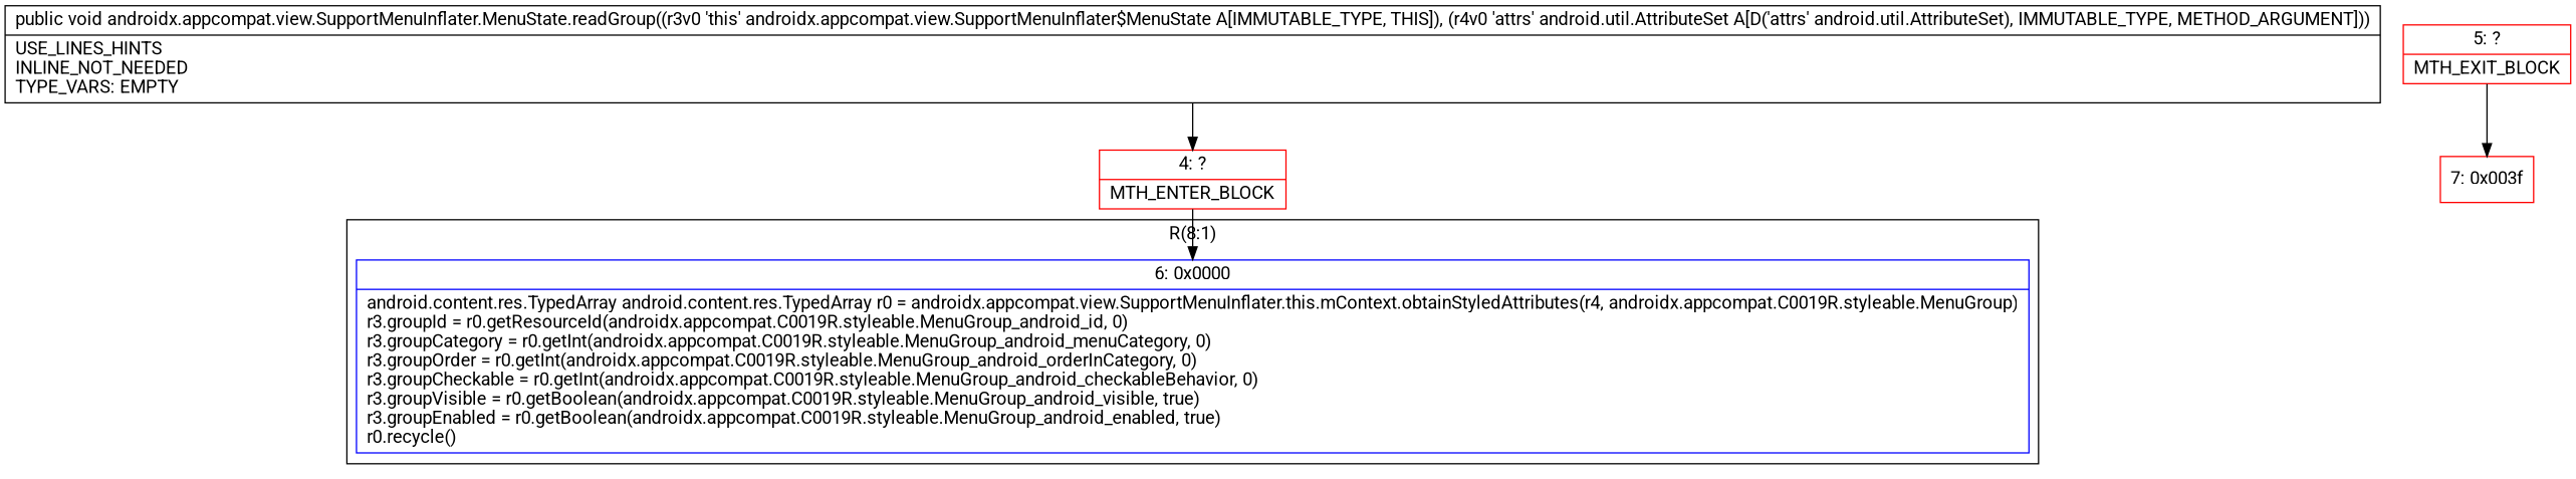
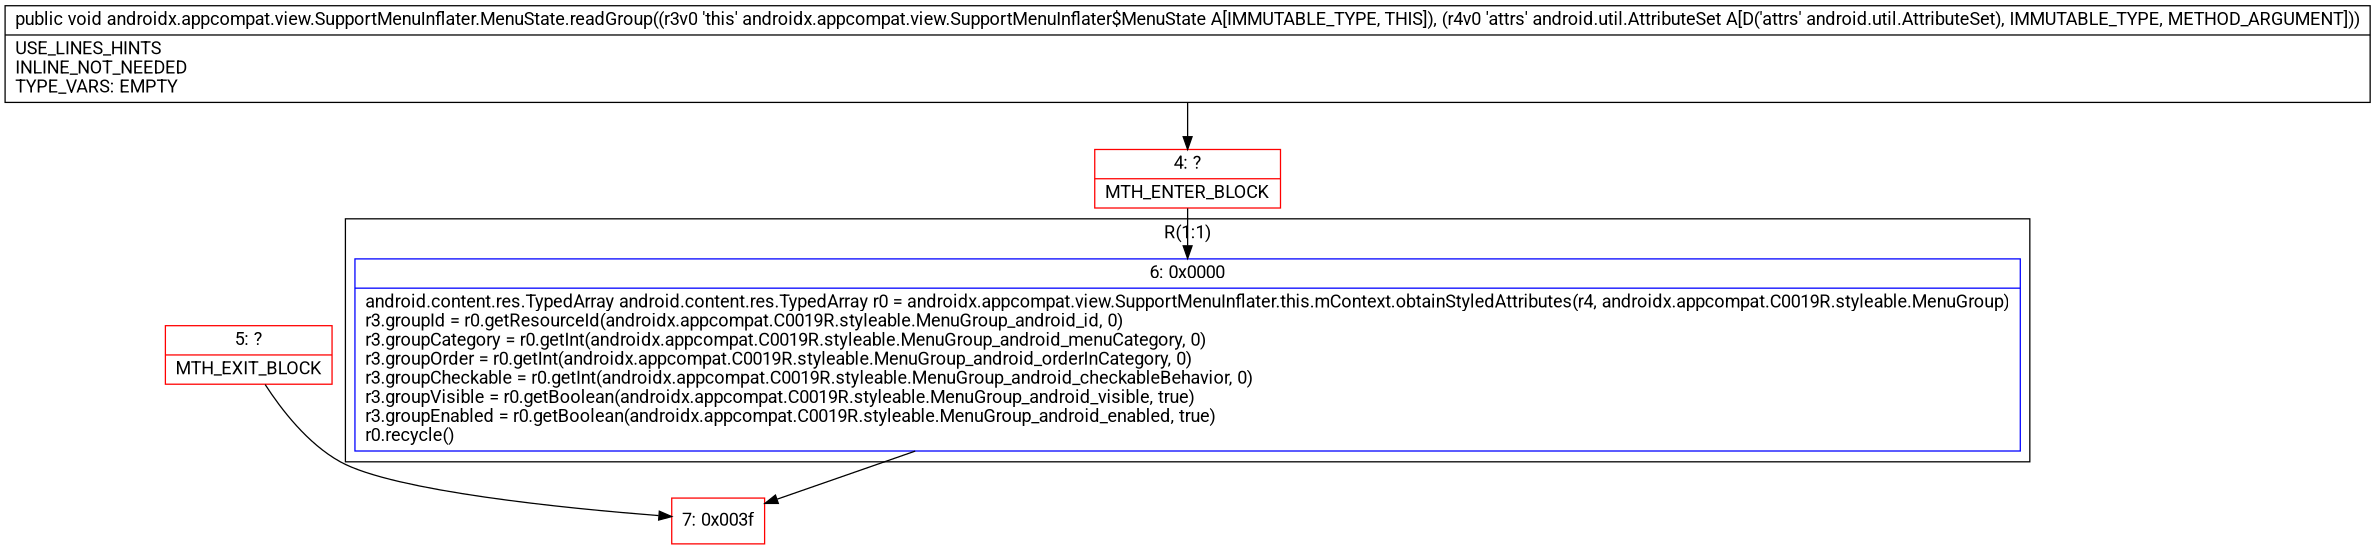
  digraph {
    fontname=Roboto
    node [color=red fontname=Roboto shape=record]
    edge [fontname=Roboto]
    n1 [color=blue label="{6\:\ 0x0000|android.content.res.TypedArray android.content.res.TypedArray r0 = androidx.appcompat.view.SupportMenuInflater.this.mContext.obtainStyledAttributes(r4, androidx.appcompat.C0019R.styleable.MenuGroup)\lr3.groupId = r0.getResourceId(androidx.appcompat.C0019R.styleable.MenuGroup_android_id, 0)\lr3.groupCategory = r0.getInt(androidx.appcompat.C0019R.styleable.MenuGroup_android_menuCategory, 0)\lr3.groupOrder = r0.getInt(androidx.appcompat.C0019R.styleable.MenuGroup_android_orderInCategory, 0)\lr3.groupCheckable = r0.getInt(androidx.appcompat.C0019R.styleable.MenuGroup_android_checkableBehavior, 0)\lr3.groupVisible = r0.getBoolean(androidx.appcompat.C0019R.styleable.MenuGroup_android_visible, true)\lr3.groupEnabled = r0.getBoolean(androidx.appcompat.C0019R.styleable.MenuGroup_android_enabled, true)\lr0.recycle()\l}"]
    n2 [label="{7\:\ 0x003f}"]
    n3 [label="{4\:\ ?|MTH_ENTER_BLOCK\l}"]
    n4 [label="{5\:\ ?|MTH_EXIT_BLOCK\l}"]
    n5 [label="{public void androidx.appcompat.view.SupportMenuInflater.MenuState.readGroup((r3v0 'this' androidx.appcompat.view.SupportMenuInflater$MenuState A[IMMUTABLE_TYPE, THIS]), (r4v0 'attrs' android.util.AttributeSet A[D('attrs' android.util.AttributeSet), IMMUTABLE_TYPE, METHOD_ARGUMENT]))  | USE_LINES_HINTS\lINLINE_NOT_NEEDED\lTYPE_VARS: EMPTY\l}" color=""]
    subgraph cluster_1 {
-     label="R(8:1)"
+     label="R(1:1)"
      n1
    }
+   n1 -> n2
    n3 -> n1
    n4 -> n2
    n5 -> n3
  }
